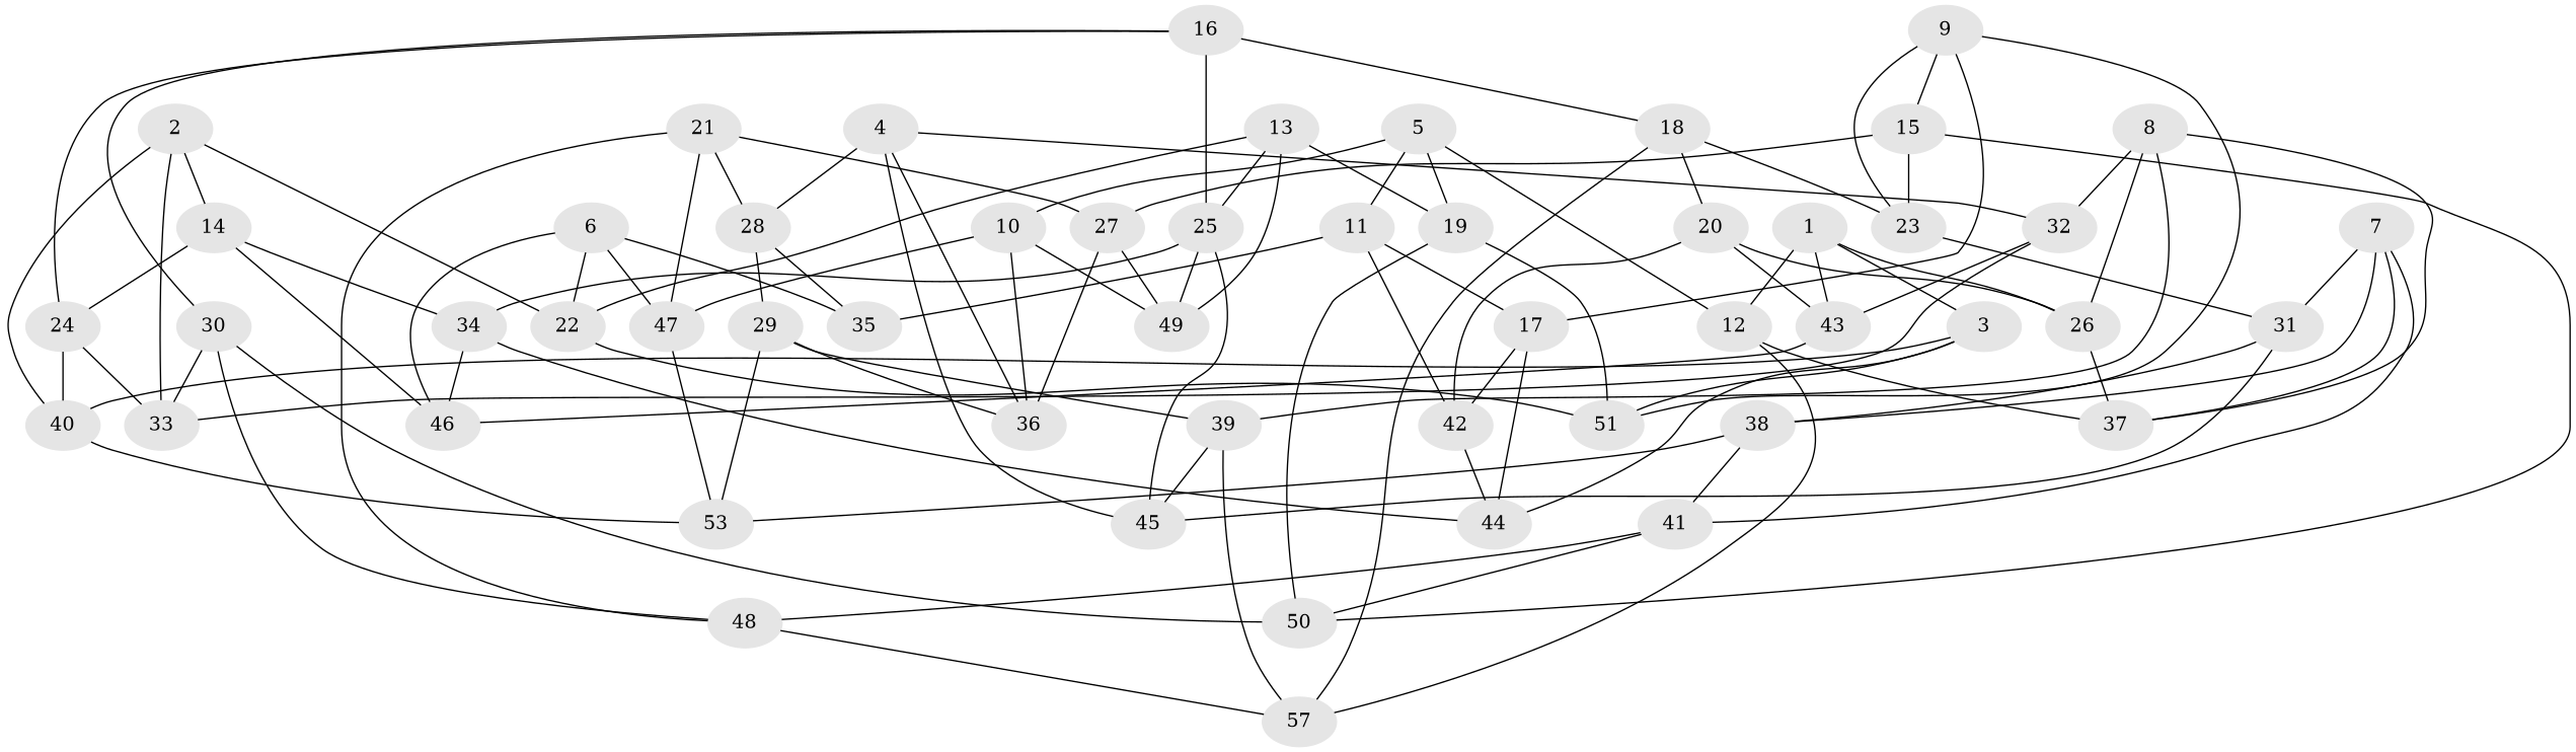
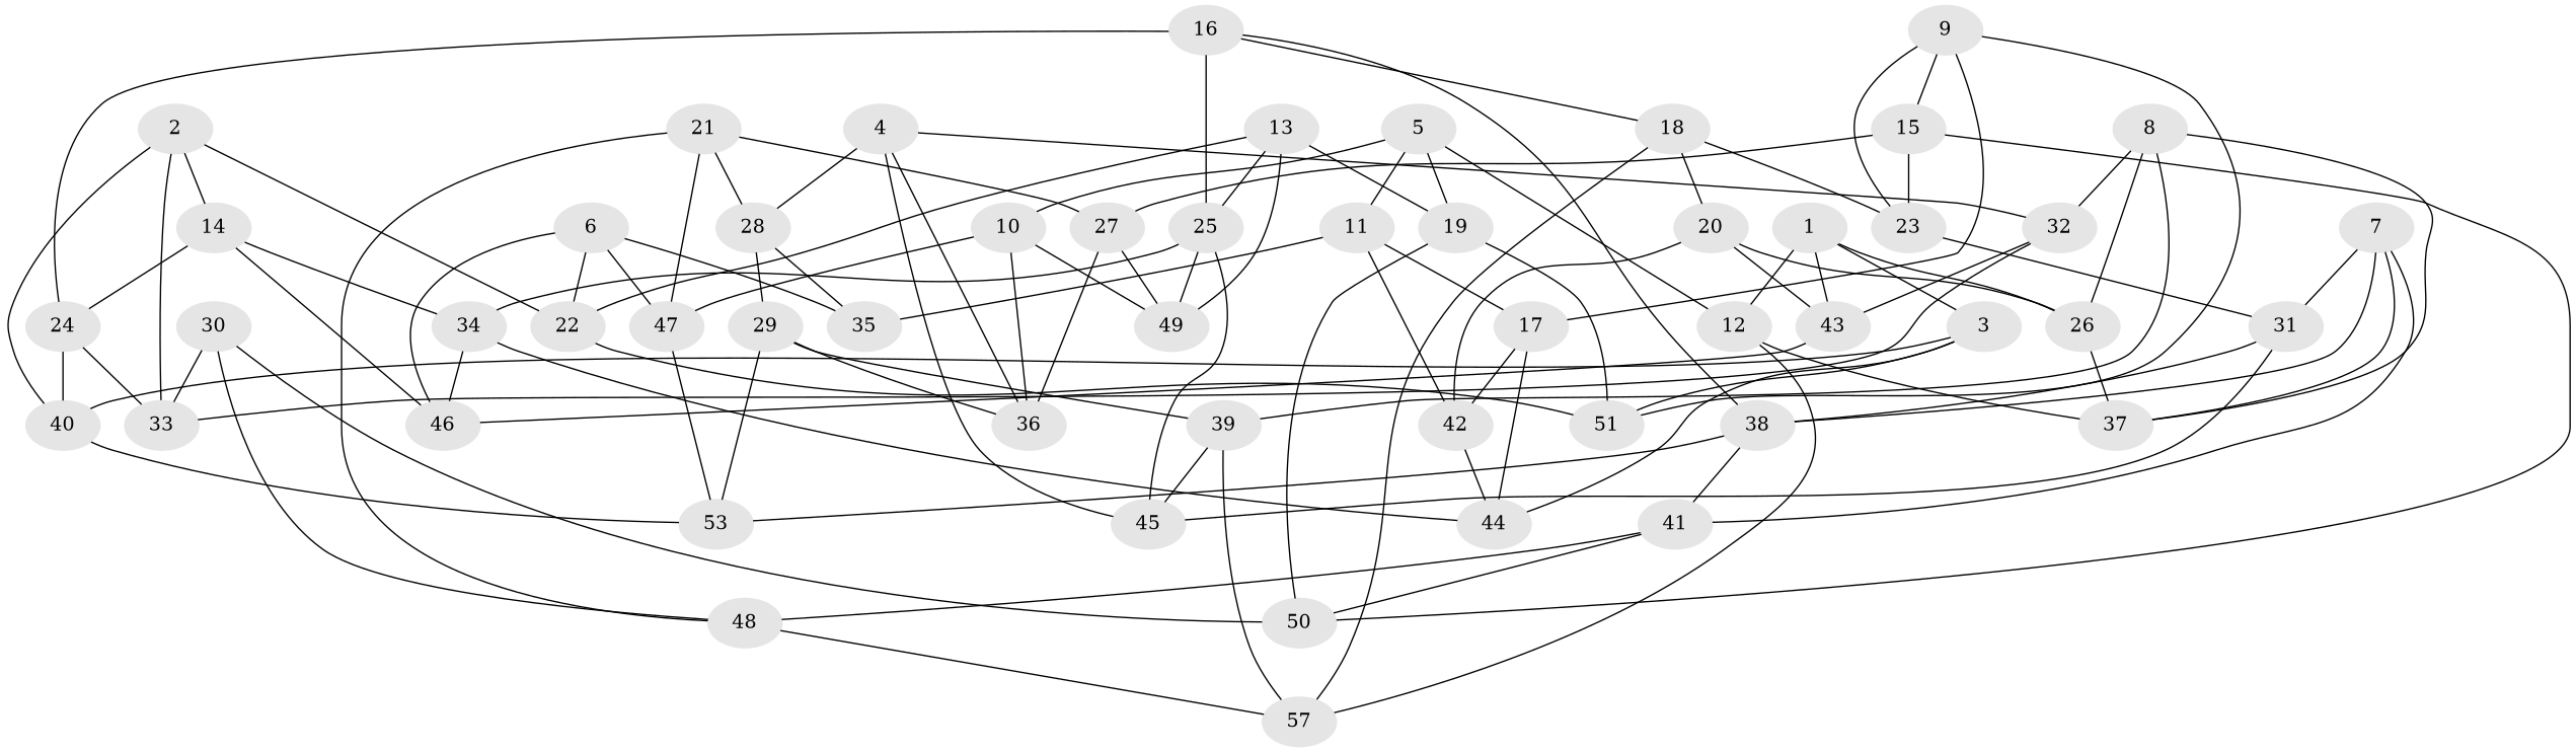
  graph {
    node [color=gray90 style=filled]
    1
    3
    12
    26
    43
    40
    44
    51
    37
    n10 [label=57]
    46
    2
    14
    22
    33
    24
    34
    53
    4
    28
    32
    36
    45
    35
    29
    5
    10
    11
    19
    47
    49
    17
    42
    50
    6
    7
    31
    38
    41
    48
    8
    39
    9
    15
    23
    27
    13
    25
    16
    18
    30
    20
    21
    1 -- 3
    1 -- 12
    1 -- 26
    1 -- 43
    3 -- 40
    3 -- 44
    3 -- 51
    12 -- 37
    12 -- n10
    26 -- 37
    43 -- 46
    40 -- 53
    2 -- 40
    2 -- 14
    2 -- 22
    2 -- 33
    14 -- 46
    14 -- 24
    14 -- 34
    22 -- 51
    24 -- 40
    24 -- 33
    34 -- 44
    34 -- 46
    4 -- 28
    4 -- 32
    4 -- 36
    4 -- 45
    28 -- 35
    28 -- 29
    32 -- 43
    32 -- 33
    29 -- 53
    29 -- 36
    29 -- 39
    5 -- 12
    5 -- 10
    5 -- 11
    5 -- 19
    10 -- 36
    10 -- 47
    10 -- 49
    11 -- 35
    11 -- 17
    11 -- 42
    19 -- 51
    19 -- 50
    47 -- 53
    17 -- 44
    17 -- 42
    42 -- 44
    6 -- 46
    6 -- 22
    6 -- 35
    6 -- 47
    7 -- 37
    7 -- 31
    7 -- 38
    7 -- 41
    31 -- 45
    31 -- 38
    38 -- 53
    38 -- 41
    41 -- 50
    41 -- 48
    48 -- n10
    8 -- 26
    8 -- 37
    8 -- 32
    8 -- 39
    39 -- n10
    39 -- 45
    9 -- 51
    9 -- 17
    9 -- 15
    9 -- 23
    15 -- 50
    15 -- 23
    15 -- 27
    23 -- 31
    27 -- 36
    27 -- 49
    13 -- 22
    13 -- 19
    13 -- 49
    13 -- 25
    25 -- 34
    25 -- 45
    25 -- 49
    16 -- 24
    16 -- 25
    16 -- 18
-   16 -- 30
+   16 -- 38
    18 -- n10
    18 -- 23
    18 -- 20
    30 -- 33
    30 -- 50
    30 -- 48
    20 -- 26
    20 -- 43
    20 -- 42
    21 -- 28
    21 -- 47
    21 -- 48
    21 -- 27
  }
